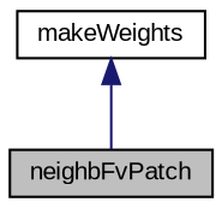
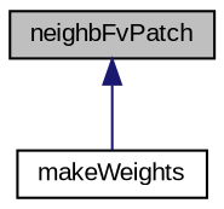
  digraph {
    rankdir=TB
    fontname="Liberation Sans"
    node [color=black fontname="Liberation Sans" fontsize=10 shape=record]
    n1 [fillcolor=grey75 fontcolor=black height=0.2 label=neighbFvPatch style=filled width=0.4]
    n2 [height=0.2 label=makeWeights width=0.4]
-   n2 -> n1 [color=midnightblue dir=back fontname="Liberation Sans" fontsize=10 labelfontname=Helvetica labelfontsize=10 style=solid]
+   n1 -> n2 [color=midnightblue dir=back fontname="Liberation Sans" fontsize=10 labelfontname=Helvetica labelfontsize=10 style=solid]
  }
